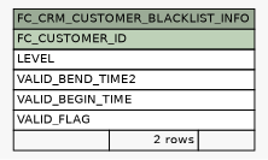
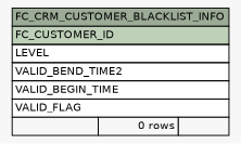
  digraph {
    bgcolor="#f7f7f7"
    fontname=Helvetica
    fontsize=11
    nodesep=0.18
    rankdir=TB
    ranksep=0.46
-   n1 [fontname=Helvetica fontsize=11 label=<     <TABLE BORDER="0" CELLBORDER="1" CELLSPACING="0" BGCOLOR="#ffffff">       <TR><TD COLSPAN="3" BGCOLOR="#9bab96" ALIGN="CENTER">FC_CRM_CUSTOMER_BLACKLIST_INFO</TD></TR>       <TR><TD PORT="FC_CUSTOMER_ID" COLSPAN="3" BGCOLOR="#bed1b8" ALIGN="LEFT">FC_CUSTOMER_ID</TD></TR>       <TR><TD PORT="LEVEL" COLSPAN="3" ALIGN="LEFT">LEVEL</TD></TR>       <TR><TD PORT="VALID_BEND_TIME2" COLSPAN="3" ALIGN="LEFT">VALID_BEND_TIME2</TD></TR>       <TR><TD PORT="VALID_BEGIN_TIME" COLSPAN="3" ALIGN="LEFT">VALID_BEGIN_TIME</TD></TR>       <TR><TD PORT="VALID_FLAG" COLSPAN="3" ALIGN="LEFT">VALID_FLAG</TD></TR>       <TR><TD ALIGN="LEFT" BGCOLOR="#f7f7f7">  </TD><TD ALIGN="RIGHT" BGCOLOR="#f7f7f7">2 rows</TD><TD ALIGN="RIGHT" BGCOLOR="#f7f7f7">  </TD></TR>     </TABLE>> shape=plaintext]
+   n1 [fontname=Helvetica fontsize=11 label=<     <TABLE BORDER="0" CELLBORDER="1" CELLSPACING="0" BGCOLOR="#ffffff">       <TR><TD COLSPAN="3" BGCOLOR="#9bab96" ALIGN="CENTER">FC_CRM_CUSTOMER_BLACKLIST_INFO</TD></TR>       <TR><TD PORT="FC_CUSTOMER_ID" COLSPAN="3" BGCOLOR="#bed1b8" ALIGN="LEFT">FC_CUSTOMER_ID</TD></TR>       <TR><TD PORT="LEVEL" COLSPAN="3" ALIGN="LEFT">LEVEL</TD></TR>       <TR><TD PORT="VALID_BEND_TIME2" COLSPAN="3" ALIGN="LEFT">VALID_BEND_TIME2</TD></TR>       <TR><TD PORT="VALID_BEGIN_TIME" COLSPAN="3" ALIGN="LEFT">VALID_BEGIN_TIME</TD></TR>       <TR><TD PORT="VALID_FLAG" COLSPAN="3" ALIGN="LEFT">VALID_FLAG</TD></TR>       <TR><TD ALIGN="LEFT" BGCOLOR="#f7f7f7">  </TD><TD ALIGN="RIGHT" BGCOLOR="#f7f7f7">0 rows</TD><TD ALIGN="RIGHT" BGCOLOR="#f7f7f7">  </TD></TR>     </TABLE>> shape=plaintext]
  }
